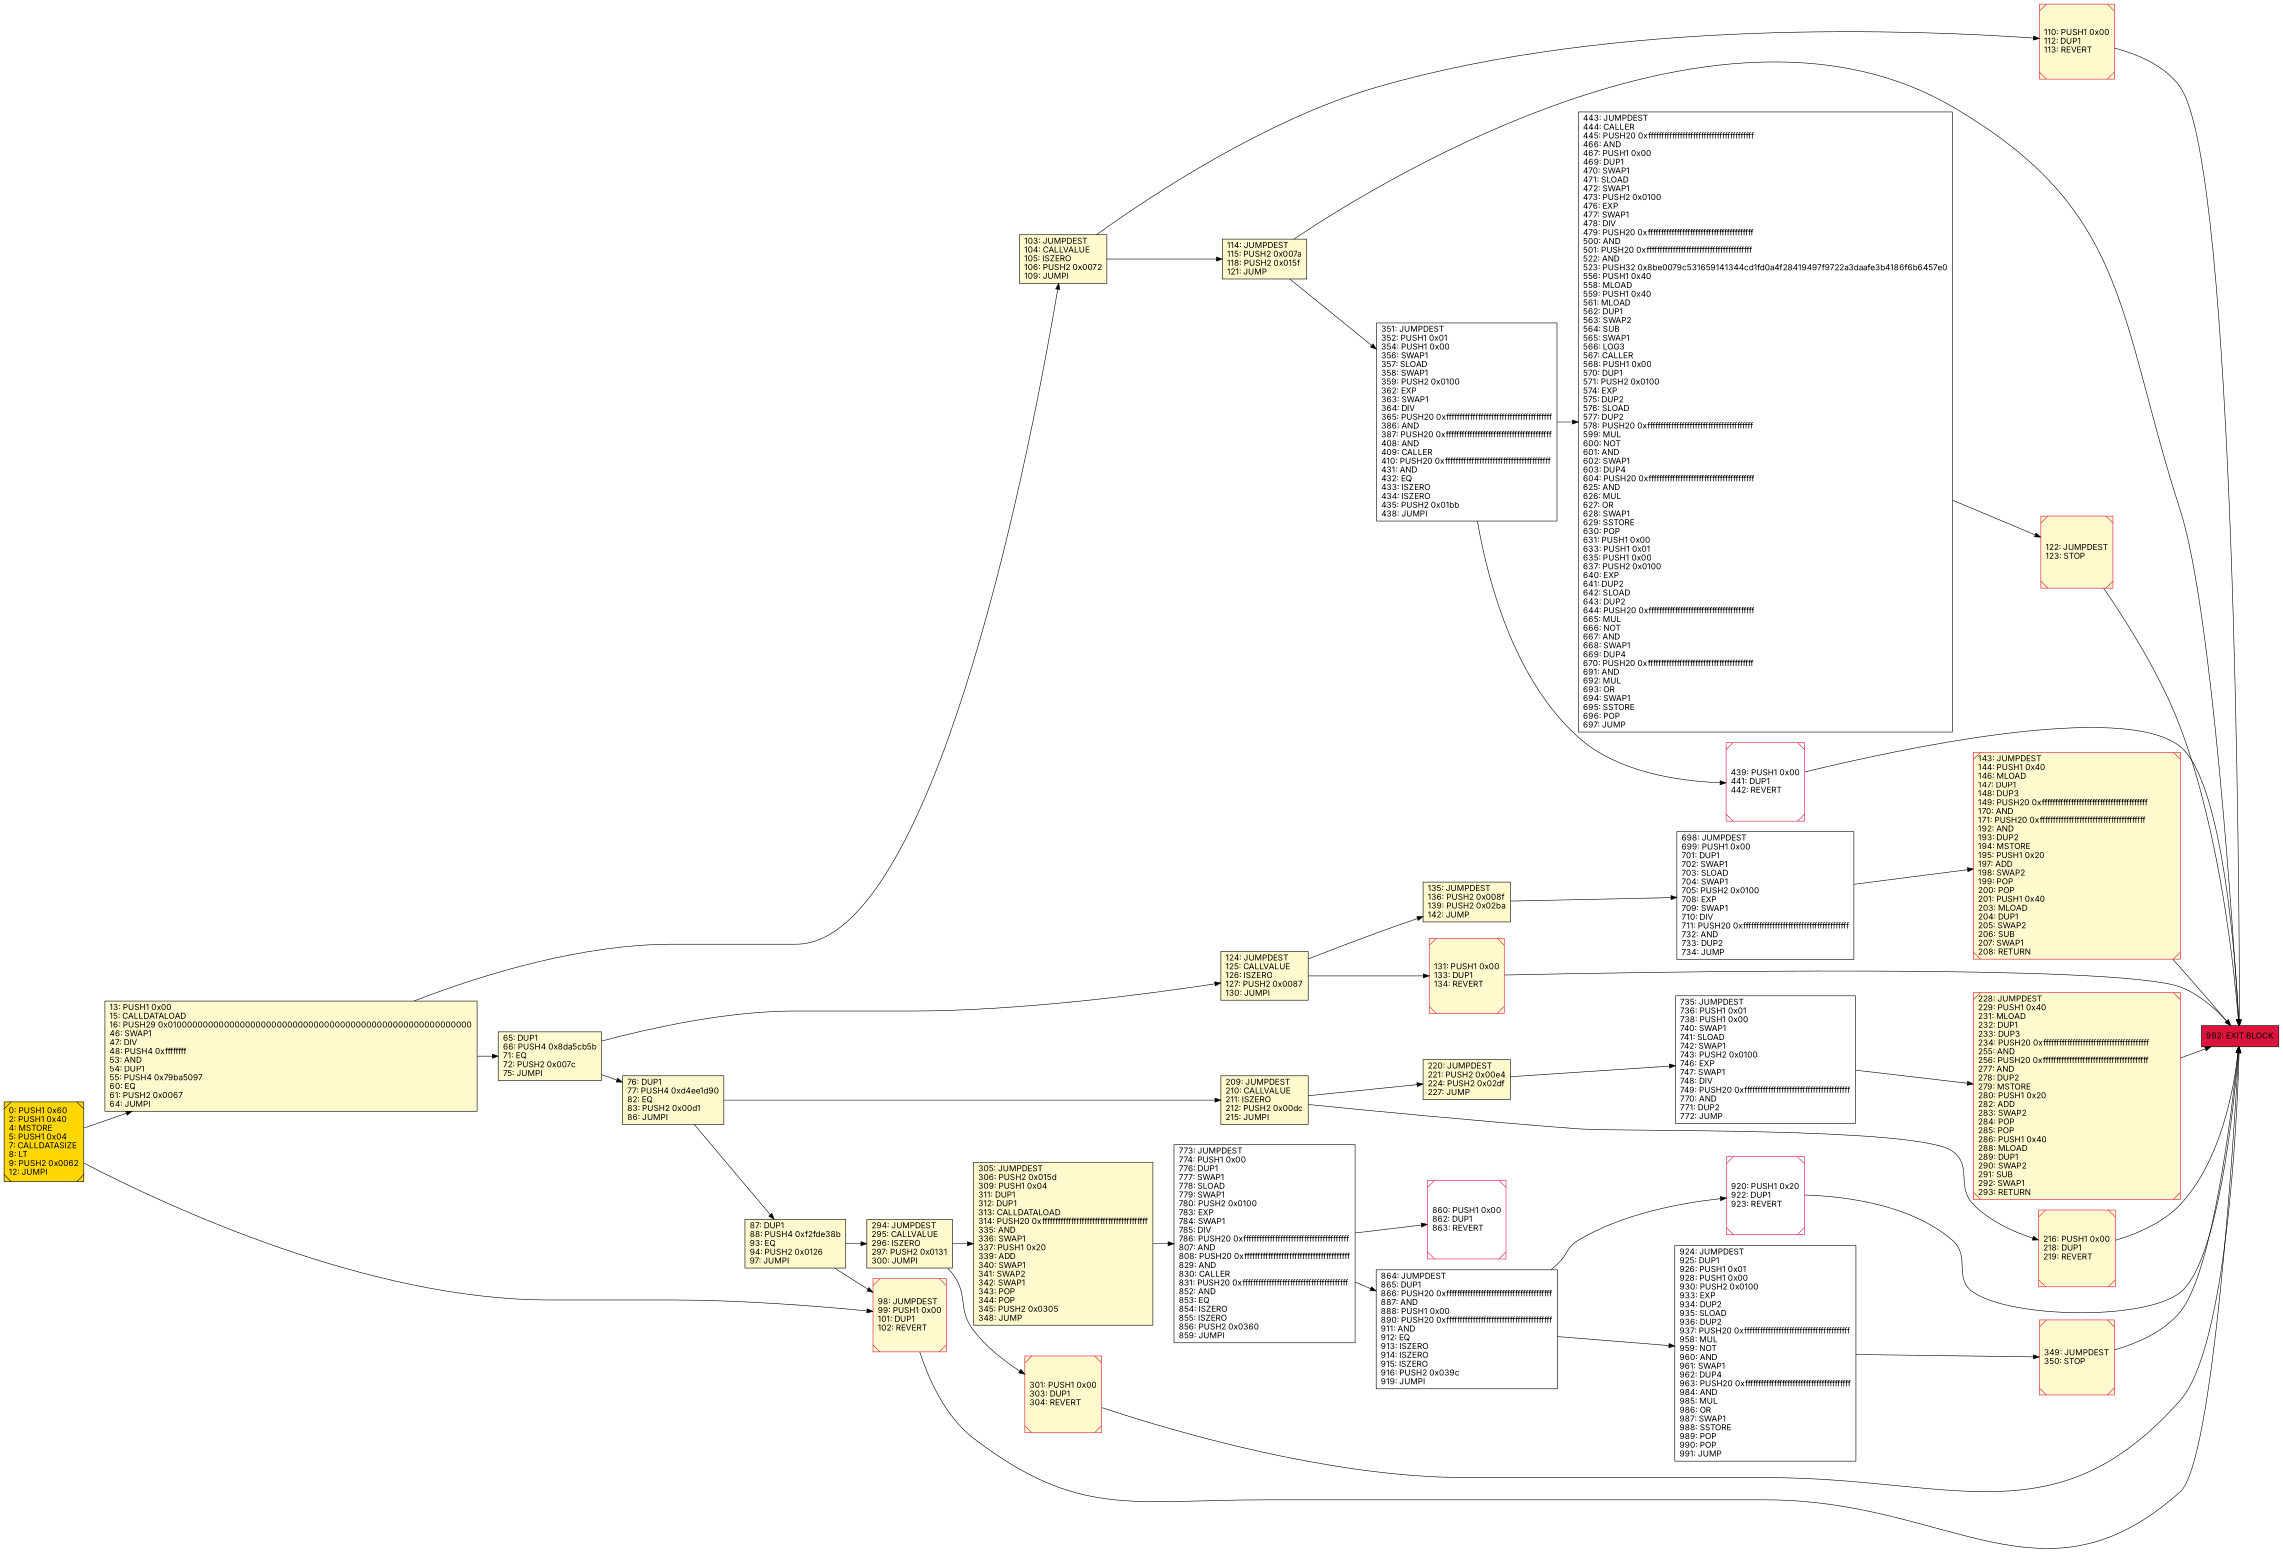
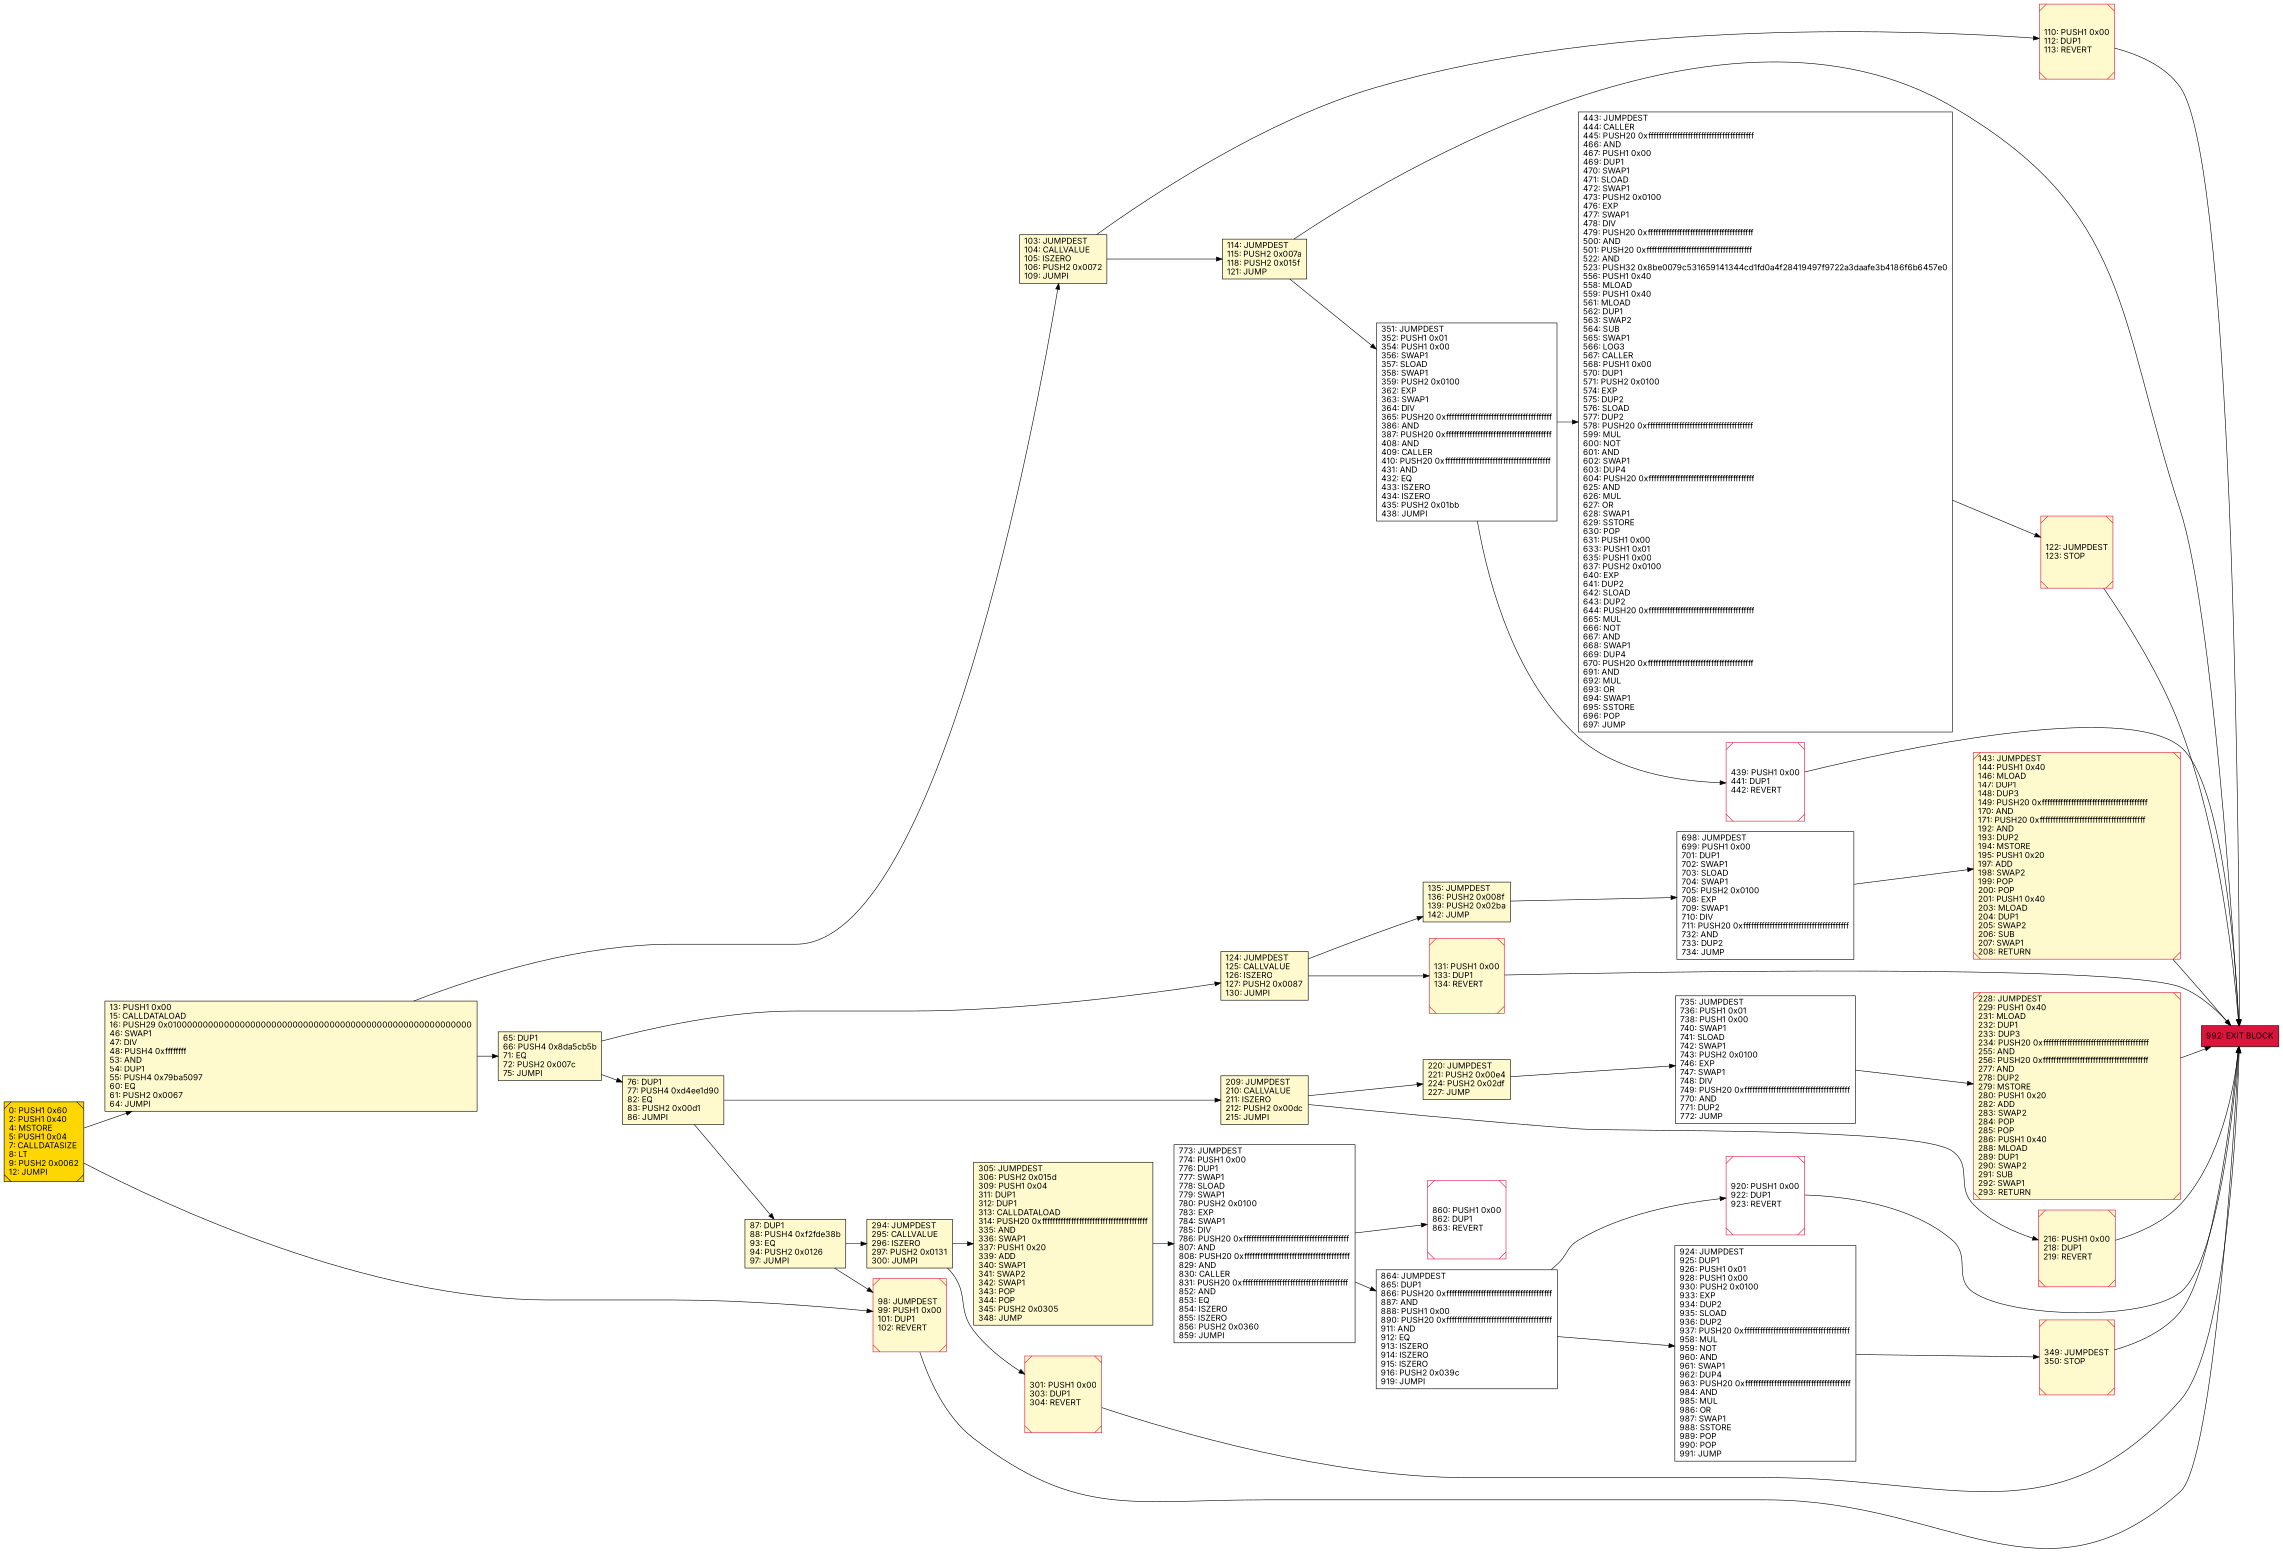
  digraph {
    fontname=Inter
    rankdir=LR
    node [color=black fillcolor=lemonchiffon fontcolor=black fontname=Inter shape=box style=filled]
    edge [fontname=Inter]
    n1 [label="294: JUMPDEST\l295: CALLVALUE\l296: ISZERO\l297: PUSH2 0x0131\l300: JUMPI\l"]
    n2 [color=crimson label="301: PUSH1 0x00\l303: DUP1\l304: REVERT\l" shape=Msquare]
    n3 [label="305: JUMPDEST\l306: PUSH2 0x015d\l309: PUSH1 0x04\l311: DUP1\l312: DUP1\l313: CALLDATALOAD\l314: PUSH20 0xffffffffffffffffffffffffffffffffffffffff\l335: AND\l336: SWAP1\l337: PUSH1 0x20\l339: ADD\l340: SWAP1\l341: SWAP2\l342: SWAP1\l343: POP\l344: POP\l345: PUSH2 0x0305\l348: JUMP\l"]
    n4 [fillcolor=crimson label="992: EXIT BLOCK\l"]
    n5 [fillcolor=white label="773: JUMPDEST\l774: PUSH1 0x00\l776: DUP1\l777: SWAP1\l778: SLOAD\l779: SWAP1\l780: PUSH2 0x0100\l783: EXP\l784: SWAP1\l785: DIV\l786: PUSH20 0xffffffffffffffffffffffffffffffffffffffff\l807: AND\l808: PUSH20 0xffffffffffffffffffffffffffffffffffffffff\l829: AND\l830: CALLER\l831: PUSH20 0xffffffffffffffffffffffffffffffffffffffff\l852: AND\l853: EQ\l854: ISZERO\l855: ISZERO\l856: PUSH2 0x0360\l859: JUMPI\l"]
    n6 [label="220: JUMPDEST\l221: PUSH2 0x00e4\l224: PUSH2 0x02df\l227: JUMP\l"]
    n7 [fillcolor=white label="735: JUMPDEST\l736: PUSH1 0x01\l738: PUSH1 0x00\l740: SWAP1\l741: SLOAD\l742: SWAP1\l743: PUSH2 0x0100\l746: EXP\l747: SWAP1\l748: DIV\l749: PUSH20 0xffffffffffffffffffffffffffffffffffffffff\l770: AND\l771: DUP2\l772: JUMP\l"]
    n8 [color=crimson label="228: JUMPDEST\l229: PUSH1 0x40\l231: MLOAD\l232: DUP1\l233: DUP3\l234: PUSH20 0xffffffffffffffffffffffffffffffffffffffff\l255: AND\l256: PUSH20 0xffffffffffffffffffffffffffffffffffffffff\l277: AND\l278: DUP2\l279: MSTORE\l280: PUSH1 0x20\l282: ADD\l283: SWAP2\l284: POP\l285: POP\l286: PUSH1 0x40\l288: MLOAD\l289: DUP1\l290: SWAP2\l291: SUB\l292: SWAP1\l293: RETURN\l" shape=Msquare]
    n9 [color=crimson label="349: JUMPDEST\l350: STOP\l" shape=Msquare]
    n10 [label="114: JUMPDEST\l115: PUSH2 0x007a\l118: PUSH2 0x015f\l121: JUMP\l"]
    n11 [fillcolor=white label="351: JUMPDEST\l352: PUSH1 0x01\l354: PUSH1 0x00\l356: SWAP1\l357: SLOAD\l358: SWAP1\l359: PUSH2 0x0100\l362: EXP\l363: SWAP1\l364: DIV\l365: PUSH20 0xffffffffffffffffffffffffffffffffffffffff\l386: AND\l387: PUSH20 0xffffffffffffffffffffffffffffffffffffffff\l408: AND\l409: CALLER\l410: PUSH20 0xffffffffffffffffffffffffffffffffffffffff\l431: AND\l432: EQ\l433: ISZERO\l434: ISZERO\l435: PUSH2 0x01bb\l438: JUMPI\l"]
    n12 [color=crimson fillcolor=white label="439: PUSH1 0x00\l441: DUP1\l442: REVERT\l" shape=Msquare]
    n13 [fillcolor=white label="443: JUMPDEST\l444: CALLER\l445: PUSH20 0xffffffffffffffffffffffffffffffffffffffff\l466: AND\l467: PUSH1 0x00\l469: DUP1\l470: SWAP1\l471: SLOAD\l472: SWAP1\l473: PUSH2 0x0100\l476: EXP\l477: SWAP1\l478: DIV\l479: PUSH20 0xffffffffffffffffffffffffffffffffffffffff\l500: AND\l501: PUSH20 0xffffffffffffffffffffffffffffffffffffffff\l522: AND\l523: PUSH32 0x8be0079c531659141344cd1fd0a4f28419497f9722a3daafe3b4186f6b6457e0\l556: PUSH1 0x40\l558: MLOAD\l559: PUSH1 0x40\l561: MLOAD\l562: DUP1\l563: SWAP2\l564: SUB\l565: SWAP1\l566: LOG3\l567: CALLER\l568: PUSH1 0x00\l570: DUP1\l571: PUSH2 0x0100\l574: EXP\l575: DUP2\l576: SLOAD\l577: DUP2\l578: PUSH20 0xffffffffffffffffffffffffffffffffffffffff\l599: MUL\l600: NOT\l601: AND\l602: SWAP1\l603: DUP4\l604: PUSH20 0xffffffffffffffffffffffffffffffffffffffff\l625: AND\l626: MUL\l627: OR\l628: SWAP1\l629: SSTORE\l630: POP\l631: PUSH1 0x00\l633: PUSH1 0x01\l635: PUSH1 0x00\l637: PUSH2 0x0100\l640: EXP\l641: DUP2\l642: SLOAD\l643: DUP2\l644: PUSH20 0xffffffffffffffffffffffffffffffffffffffff\l665: MUL\l666: NOT\l667: AND\l668: SWAP1\l669: DUP4\l670: PUSH20 0xffffffffffffffffffffffffffffffffffffffff\l691: AND\l692: MUL\l693: OR\l694: SWAP1\l695: SSTORE\l696: POP\l697: JUMP\l"]
    n14 [fillcolor=white label="698: JUMPDEST\l699: PUSH1 0x00\l701: DUP1\l702: SWAP1\l703: SLOAD\l704: SWAP1\l705: PUSH2 0x0100\l708: EXP\l709: SWAP1\l710: DIV\l711: PUSH20 0xffffffffffffffffffffffffffffffffffffffff\l732: AND\l733: DUP2\l734: JUMP\l"]
    n15 [color=crimson label="143: JUMPDEST\l144: PUSH1 0x40\l146: MLOAD\l147: DUP1\l148: DUP3\l149: PUSH20 0xffffffffffffffffffffffffffffffffffffffff\l170: AND\l171: PUSH20 0xffffffffffffffffffffffffffffffffffffffff\l192: AND\l193: DUP2\l194: MSTORE\l195: PUSH1 0x20\l197: ADD\l198: SWAP2\l199: POP\l200: POP\l201: PUSH1 0x40\l203: MLOAD\l204: DUP1\l205: SWAP2\l206: SUB\l207: SWAP1\l208: RETURN\l" shape=Msquare]
    n16 [label="209: JUMPDEST\l210: CALLVALUE\l211: ISZERO\l212: PUSH2 0x00dc\l215: JUMPI\l"]
    n17 [color=crimson label="216: PUSH1 0x00\l218: DUP1\l219: REVERT\l" shape=Msquare]
    n18 [fillcolor=white label="864: JUMPDEST\l865: DUP1\l866: PUSH20 0xffffffffffffffffffffffffffffffffffffffff\l887: AND\l888: PUSH1 0x00\l890: PUSH20 0xffffffffffffffffffffffffffffffffffffffff\l911: AND\l912: EQ\l913: ISZERO\l914: ISZERO\l915: ISZERO\l916: PUSH2 0x039c\l919: JUMPI\l"]
    n19 [color=crimson fillcolor=white label="860: PUSH1 0x00\l862: DUP1\l863: REVERT\l" shape=Msquare]
    n20 [fillcolor=white label="924: JUMPDEST\l925: DUP1\l926: PUSH1 0x01\l928: PUSH1 0x00\l930: PUSH2 0x0100\l933: EXP\l934: DUP2\l935: SLOAD\l936: DUP2\l937: PUSH20 0xffffffffffffffffffffffffffffffffffffffff\l958: MUL\l959: NOT\l960: AND\l961: SWAP1\l962: DUP4\l963: PUSH20 0xffffffffffffffffffffffffffffffffffffffff\l984: AND\l985: MUL\l986: OR\l987: SWAP1\l988: SSTORE\l989: POP\l990: POP\l991: JUMP\l"]
-   n21 [color=crimson fillcolor=white label="920: PUSH1 0x20\l922: DUP1\l923: REVERT\l" shape=Msquare]
+   n21 [color=crimson fillcolor=white label="920: PUSH1 0x00\l922: DUP1\l923: REVERT\l" shape=Msquare]
    n22 [label="124: JUMPDEST\l125: CALLVALUE\l126: ISZERO\l127: PUSH2 0x0087\l130: JUMPI\l"]
    n23 [color=crimson label="131: PUSH1 0x00\l133: DUP1\l134: REVERT\l" shape=Msquare]
    n24 [label="135: JUMPDEST\l136: PUSH2 0x008f\l139: PUSH2 0x02ba\l142: JUMP\l"]
    n25 [color=crimson label="110: PUSH1 0x00\l112: DUP1\l113: REVERT\l" shape=Msquare]
    n26 [fillcolor=gold label="0: PUSH1 0x60\l2: PUSH1 0x40\l4: MSTORE\l5: PUSH1 0x04\l7: CALLDATASIZE\l8: LT\l9: PUSH2 0x0062\l12: JUMPI\l" shape=Msquare]
    n27 [label="13: PUSH1 0x00\l15: CALLDATALOAD\l16: PUSH29 0x0100000000000000000000000000000000000000000000000000000000\l46: SWAP1\l47: DIV\l48: PUSH4 0xffffffff\l53: AND\l54: DUP1\l55: PUSH4 0x79ba5097\l60: EQ\l61: PUSH2 0x0067\l64: JUMPI\l"]
    n28 [color=crimson label="98: JUMPDEST\l99: PUSH1 0x00\l101: DUP1\l102: REVERT\l" shape=Msquare]
    n29 [label="65: DUP1\l66: PUSH4 0x8da5cb5b\l71: EQ\l72: PUSH2 0x007c\l75: JUMPI\l"]
    n30 [label="103: JUMPDEST\l104: CALLVALUE\l105: ISZERO\l106: PUSH2 0x0072\l109: JUMPI\l"]
    n31 [label="76: DUP1\l77: PUSH4 0xd4ee1d90\l82: EQ\l83: PUSH2 0x00d1\l86: JUMPI\l"]
    n32 [label="87: DUP1\l88: PUSH4 0xf2fde38b\l93: EQ\l94: PUSH2 0x0126\l97: JUMPI\l"]
    n33 [color=crimson label="122: JUMPDEST\l123: STOP\l" shape=Msquare]
    n1 -> n2
    n1 -> n3
    n2 -> n4
    n3 -> n5
    n5 -> n18
    n5 -> n19
    n6 -> n7
    n7 -> n8
    n8 -> n4
    n9 -> n4
    n10 -> n4
    n10 -> n11
    n11 -> n12
    n11 -> n13
    n12 -> n4
    n13 -> n33
    n14 -> n15
    n15 -> n4
    n16 -> n6
    n16 -> n17
    n17 -> n4
    n18 -> n20
    n18 -> n21
    n20 -> n9
    n21 -> n4
    n22 -> n23
    n22 -> n24
    n23 -> n4
    n24 -> n14
    n25 -> n4
    n26 -> n27
    n26 -> n28
    n27 -> n29
    n27 -> n30
    n28 -> n4
    n29 -> n22
    n29 -> n31
    n30 -> n10
    n30 -> n25
    n31 -> n16
    n31 -> n32
    n32 -> n1
    n32 -> n28
    n33 -> n4
  }
